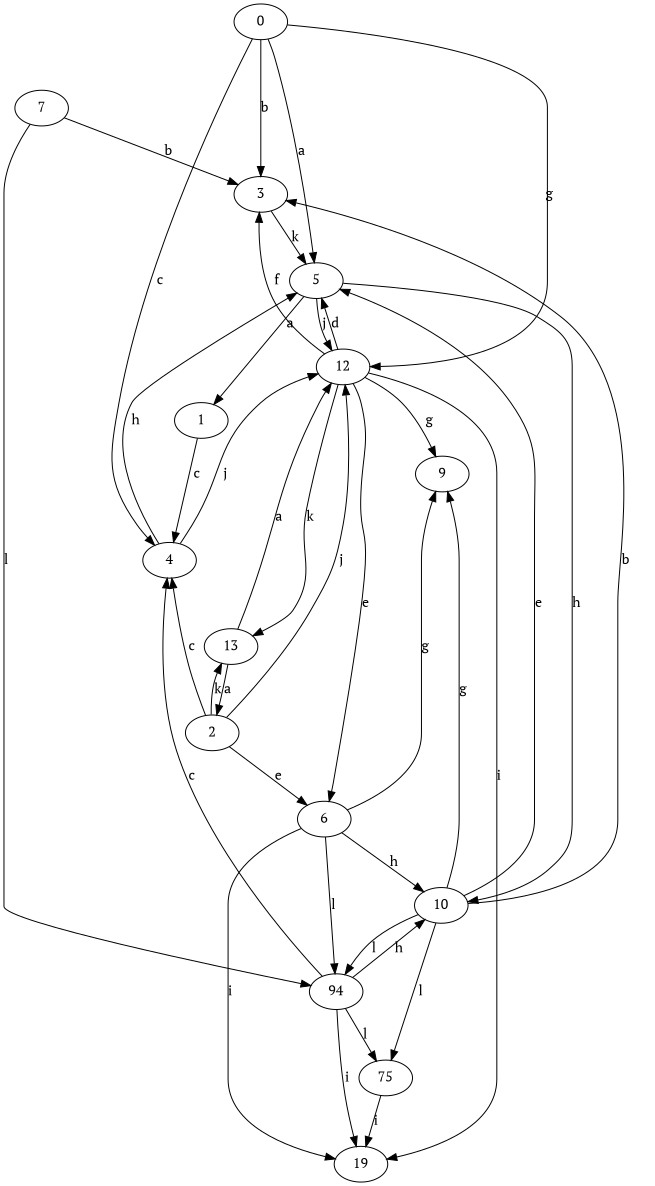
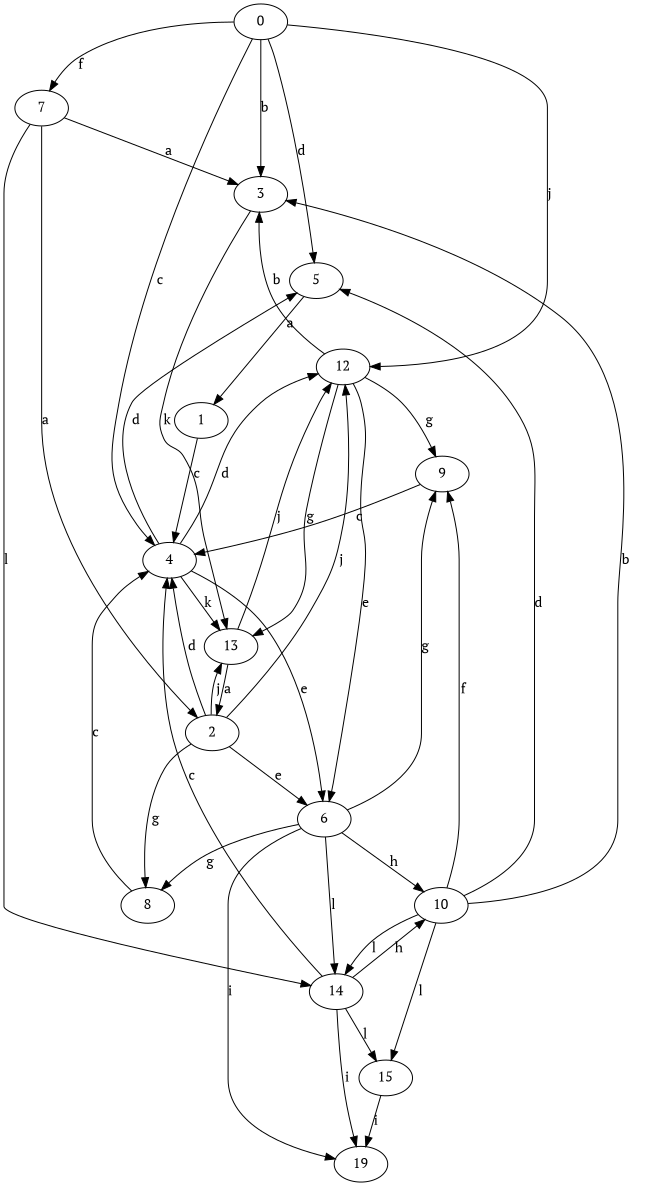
  strict digraph {
    fontname="PT Serif"
    node [fontname="PT Serif"]
    edge [fontname="PT Serif"]
    0
    3
    4
    5
    7
    12
    13
    6
    1
    10
    2
-   14 [label=94]
+   14
    9
    n14 [label=19]
-   15 [label=75]
+   8
+   15
    0 -> 3 [label=b]
    0 -> 4 [label=c]
-   0 -> 5 [label=a]
-   0 -> 12 [label=g]
-   3 -> 5 [label=k]
-   4 -> 5 [label=h]
-   4 -> 12 [label=j]
-   5 -> 12 [label=j]
+   0 -> 5 [label=d]
+   0 -> 7 [label=f]
+   0 -> 12 [label=j]
+   3 -> 13 [label=k]
+   4 -> 5 [label=d]
+   4 -> 12 [label=d]
+   4 -> 13 [label=k]
+   4 -> 6 [label=e]
    5 -> 1 [label=a]
-   5 -> 10 [label=h]
-   7 -> 3 [label=b]
+   7 -> 3 [label=a]
+   7 -> 2 [label=a]
    7 -> 14 [label=l]
-   12 -> 3 [label=f]
-   12 -> 5 [label=d]
-   12 -> 13 [label=k]
+   12 -> 3 [label=b]
+   12 -> 13 [label=g]
    12 -> 6 [label=e]
    12 -> 9 [label=g]
-   12 -> n14 [label=i]
-   13 -> 12 [label=a]
+   13 -> 12 [label=j]
    13 -> 2 [label=a]
    6 -> 10 [label=h]
    6 -> 14 [label=l]
    6 -> 9 [label=g]
    6 -> n14 [label=i]
+   6 -> 8 [label=g]
    1 -> 4 [label=c]
    10 -> 3 [label=b]
-   10 -> 5 [label=e]
+   10 -> 5 [label=d]
    10 -> 14 [label=l]
-   10 -> 9 [label=g]
+   10 -> 9 [label=f]
    10 -> 15 [label=l]
-   2 -> 4 [label=c]
+   2 -> 4 [label=d]
    2 -> 12 [label=j]
-   2 -> 13 [label=k]
+   2 -> 13 [label=j]
    2 -> 6 [label=e]
+   2 -> 8 [label=g]
    14 -> 4 [label=c]
    14 -> 10 [label=h]
    14 -> n14 [label=i]
    14 -> 15 [label=l]
+   9 -> 4 [label=c]
+   8 -> 4 [label=c]
    15 -> n14 [label=i]
  }
